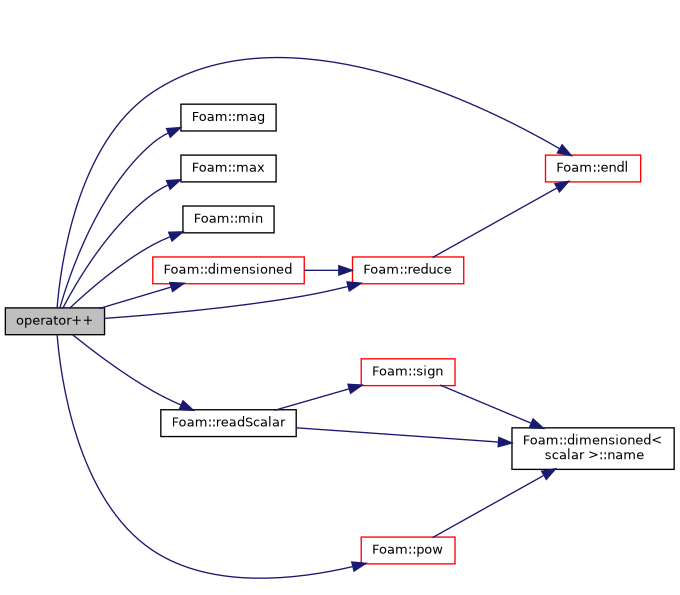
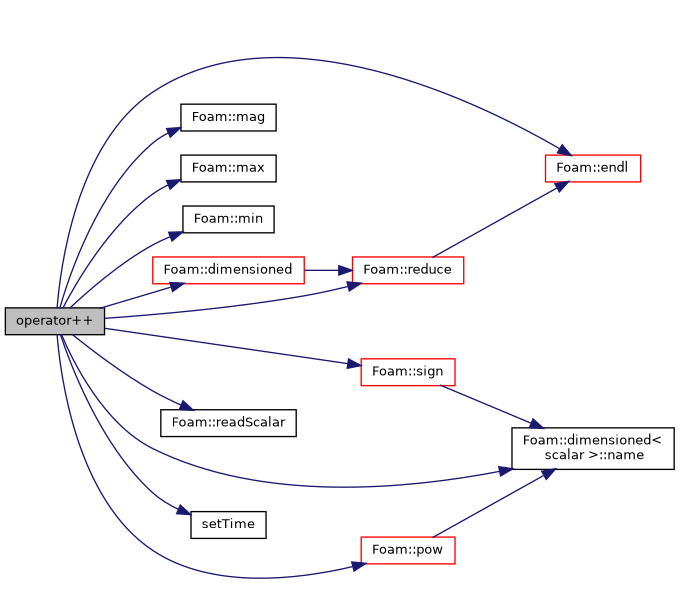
  digraph {
    rankdir=LR
    node [color=black fontname=Helvetica fontsize=10 shape=record]
    edge [color=midnightblue fontname=Helvetica fontsize=10 labelfontname=Helvetica labelfontsize=10 style=solid]
    n1 [fillcolor=grey75 fontcolor=black height=0.2 label="operator++" style=filled width=0.4]
    n2 [color=red height=0.2 label="Foam::endl" width=0.4]
    n3 [height=0.2 label="Foam::mag" width=0.4]
    n4 [height=0.2 label="Foam::max" width=0.4]
    n5 [height=0.2 label="Foam::min" width=0.4]
    n6 [height=0.2 label="Foam::dimensioned\<\l scalar \>::name" width=0.4]
    n7 [color=red height=0.2 label="Foam::pow" width=0.4]
    n8 [height=0.2 label="Foam::readScalar" width=0.4]
    n9 [color=red height=0.2 label="Foam::reduce" width=0.4]
    n10 [color=red height=0.2 label="Foam::dimensioned" width=0.4]
+   n11 [height=0.2 label=setTime width=0.4]
    n12 [color=red height=0.2 label="Foam::sign" width=0.4]
    n1 -> n2
    n1 -> n3
    n1 -> n4
    n1 -> n5
-   n8 -> n6
+   n1 -> n6
    n1 -> n7
    n1 -> n8
    n1 -> n9
    n1 -> n10
-   n8 -> n12
+   n1 -> n11
+   n1 -> n12
    n7 -> n6
    n9 -> n2
    n10 -> n9
    n12 -> n6
  }
